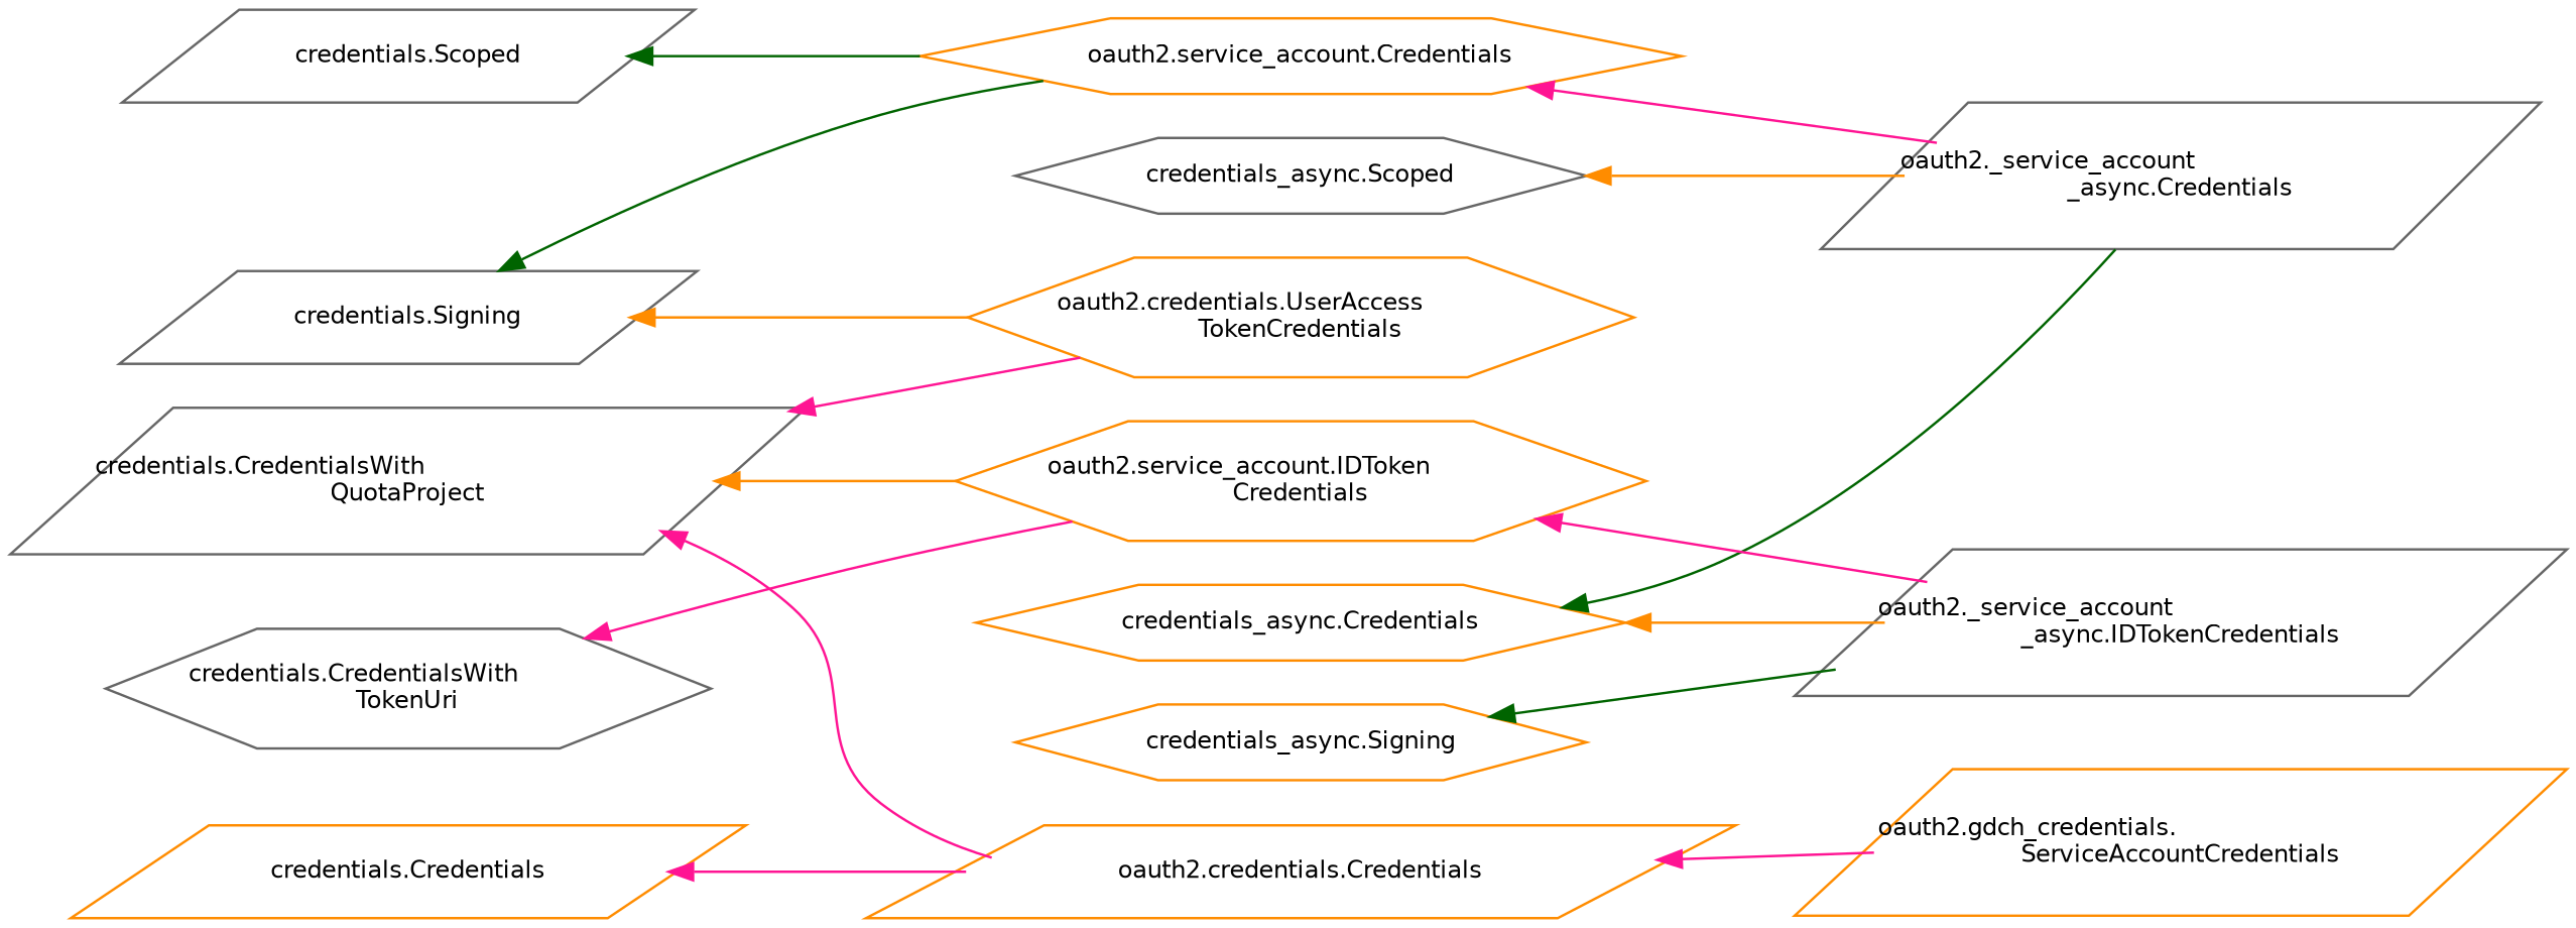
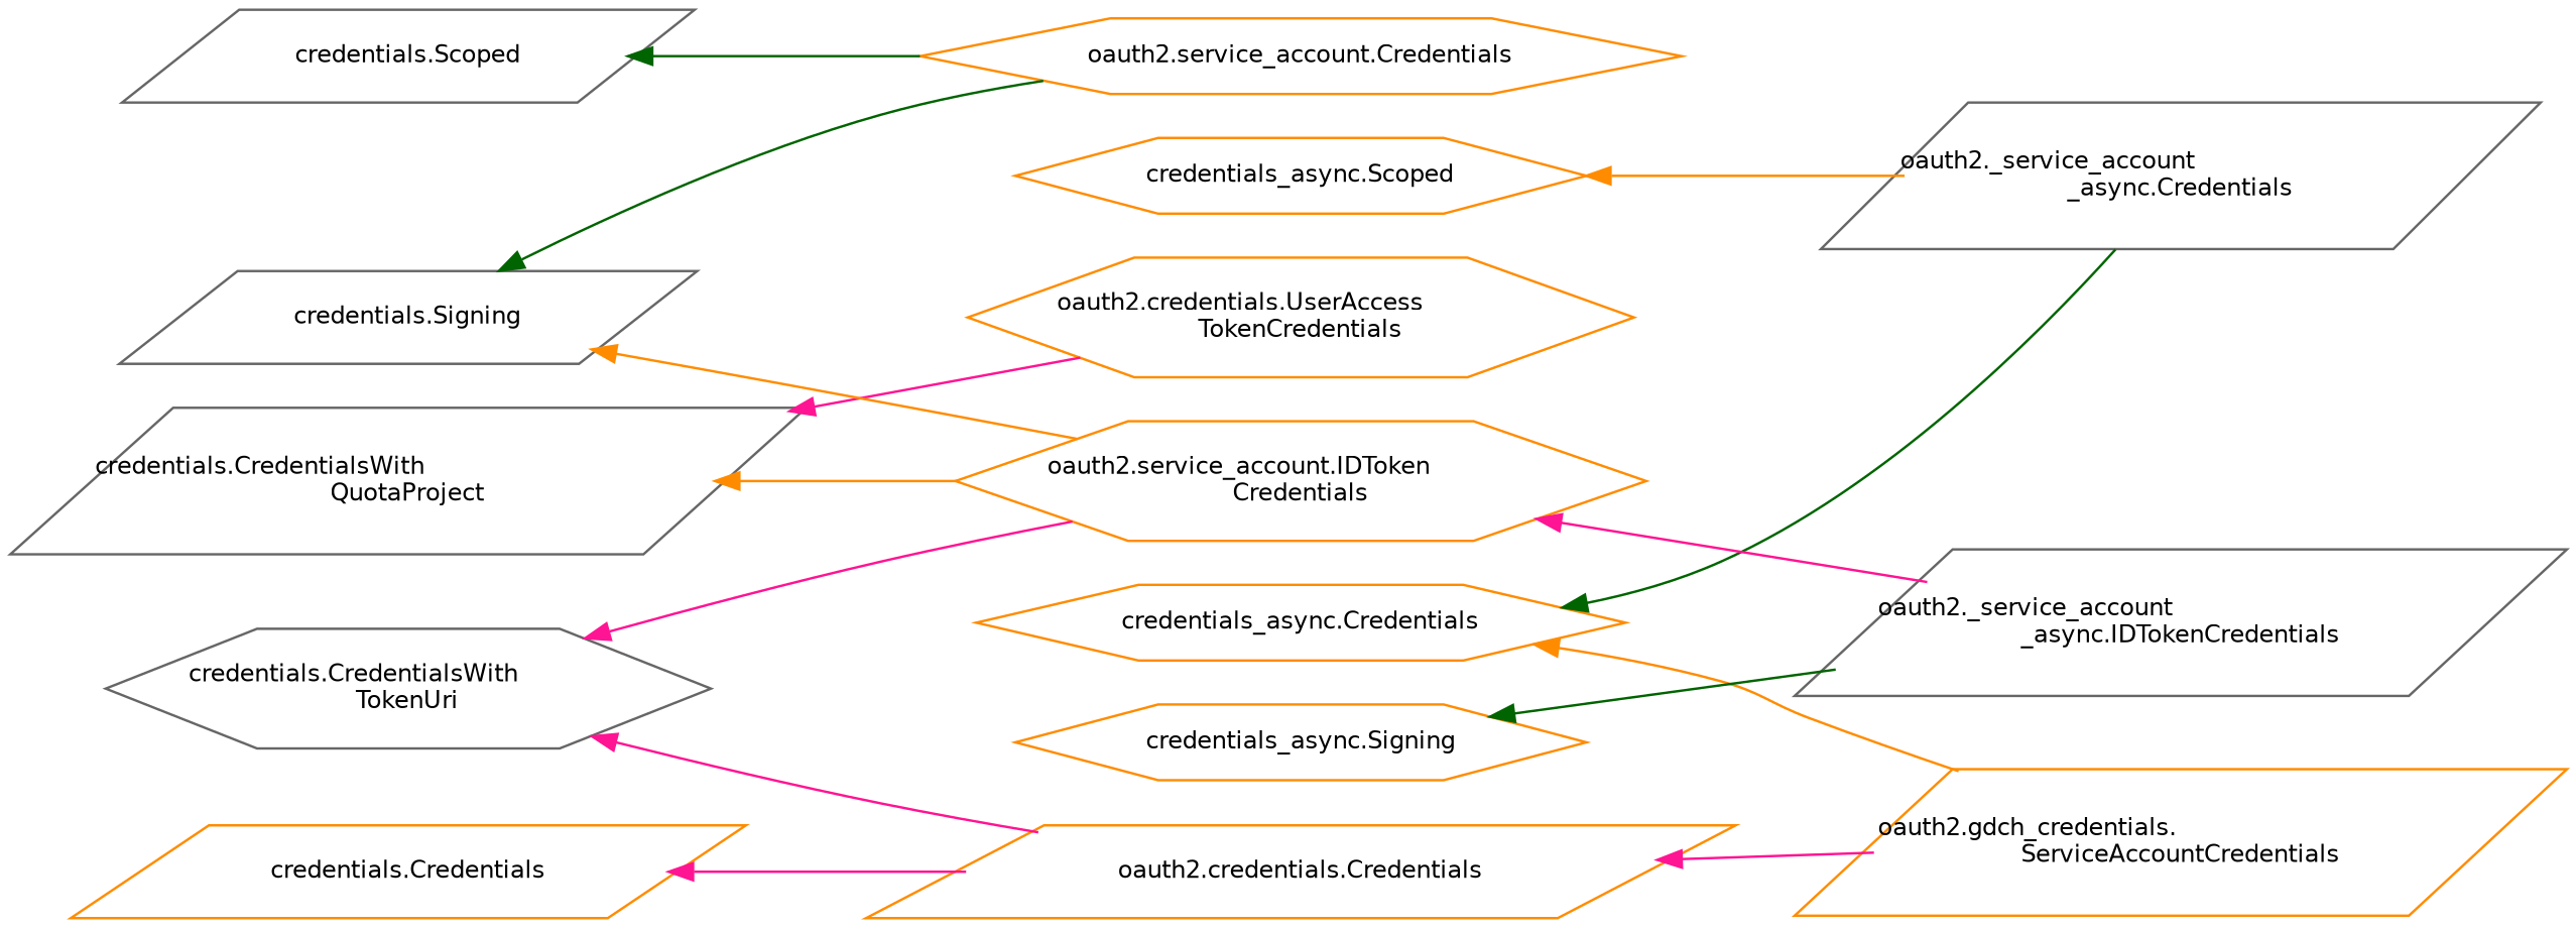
  digraph {
    rankdir=LR
    node [color=darkorange fillcolor=white fontname=Helvetica fontsize=10 shape=parallelogram style=filled]
    edge [color=deeppink dir=back fontname=Helvetica fontsize=10 labelfontname=Helvetica labelfontsize=10 style=solid]
    n1 [height=0.2 label="credentials_async.Credentials" shape=hexagon width=0.4]
    n2 [color=gray40 height=0.2 label="oauth2._service_account\l_async.Credentials" width=0.4]
    n3 [color=gray40 height=0.2 label="oauth2._service_account\l_async.IDTokenCredentials" width=0.4]
    n4 [color=gray40 height=0.2 label="credentials.CredentialsWith\lQuotaProject" width=0.4]
    n5 [height=0.2 label="oauth2.credentials.Credentials" width=0.4]
    n6 [height=0.2 label="oauth2.credentials.UserAccess\lTokenCredentials" shape=hexagon width=0.4]
    n7 [height=0.2 label="oauth2.service_account.IDToken\lCredentials" shape=hexagon width=0.4]
    n8 [height=0.2 label="oauth2.gdch_credentials.\lServiceAccountCredentials" width=0.4]
    n9 [height=0.2 label="oauth2.service_account.Credentials" shape=hexagon width=0.4]
    n10 [color=gray40 height=0.2 label="credentials.CredentialsWith\lTokenUri" shape=hexagon width=0.4]
    n11 [height=0.2 label="credentials.Credentials" width=0.4]
    n12 [color=gray40 height=0.2 label="credentials.Scoped" width=0.4]
-   n13 [color=gray40 height=0.2 label="credentials_async.Scoped" shape=hexagon width=0.4]
+   n13 [height=0.2 label="credentials_async.Scoped" shape=hexagon width=0.4]
    n14 [color=gray40 height=0.2 label="credentials.Signing" width=0.4]
    n15 [height=0.2 label="credentials_async.Signing" shape=hexagon width=0.4]
    n1 -> n2 [color=darkgreen]
-   n1 -> n3 [color=darkorange]
-   n4 -> n5
+   n1 -> n8 [color=darkorange]
+   n10 -> n5
    n4 -> n6
    n4 -> n7 [color=darkorange]
    n5 -> n8
    n7 -> n3
-   n9 -> n2
    n10 -> n7
    n11 -> n5
    n12 -> n9 [color=darkgreen]
    n13 -> n2 [color=darkorange]
-   n14 -> n6 [color=darkorange]
+   n14 -> n7 [color=darkorange]
    n14 -> n9 [color=darkgreen]
    n15 -> n3 [color=darkgreen]
  }
